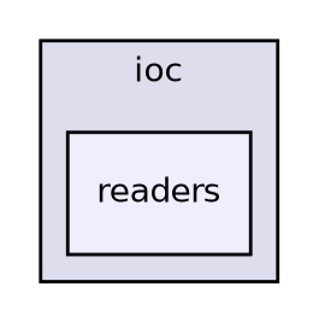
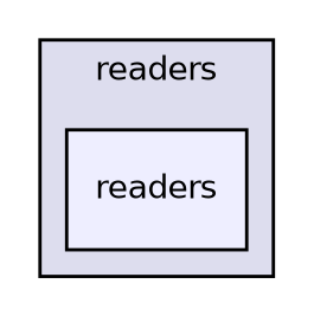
  digraph {
    compound=true
    n1 [fillcolor="#eeeeff" fontname=Helvetica fontsize=10 label=readers pencolor=black shape=box style=filled]
    subgraph cluster_1 {
      bgcolor="#ddddee"
      fontname=Helvetica
      fontsize=10
-     label=ioc
+     label=readers
      pencolor=black
      n1
    }
  }
